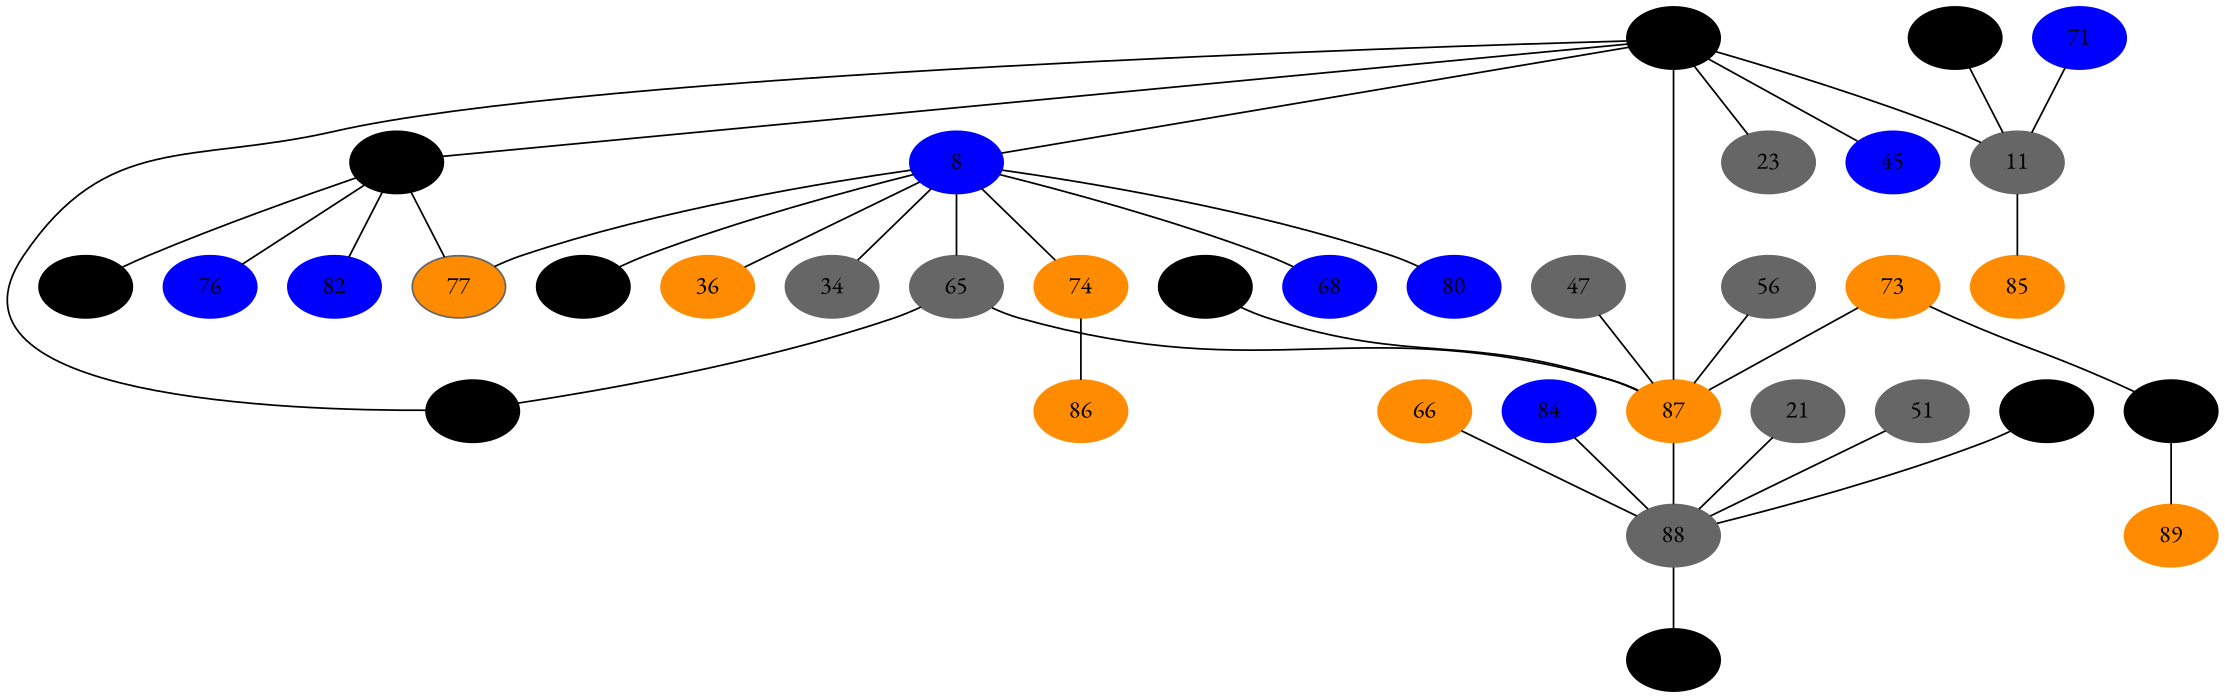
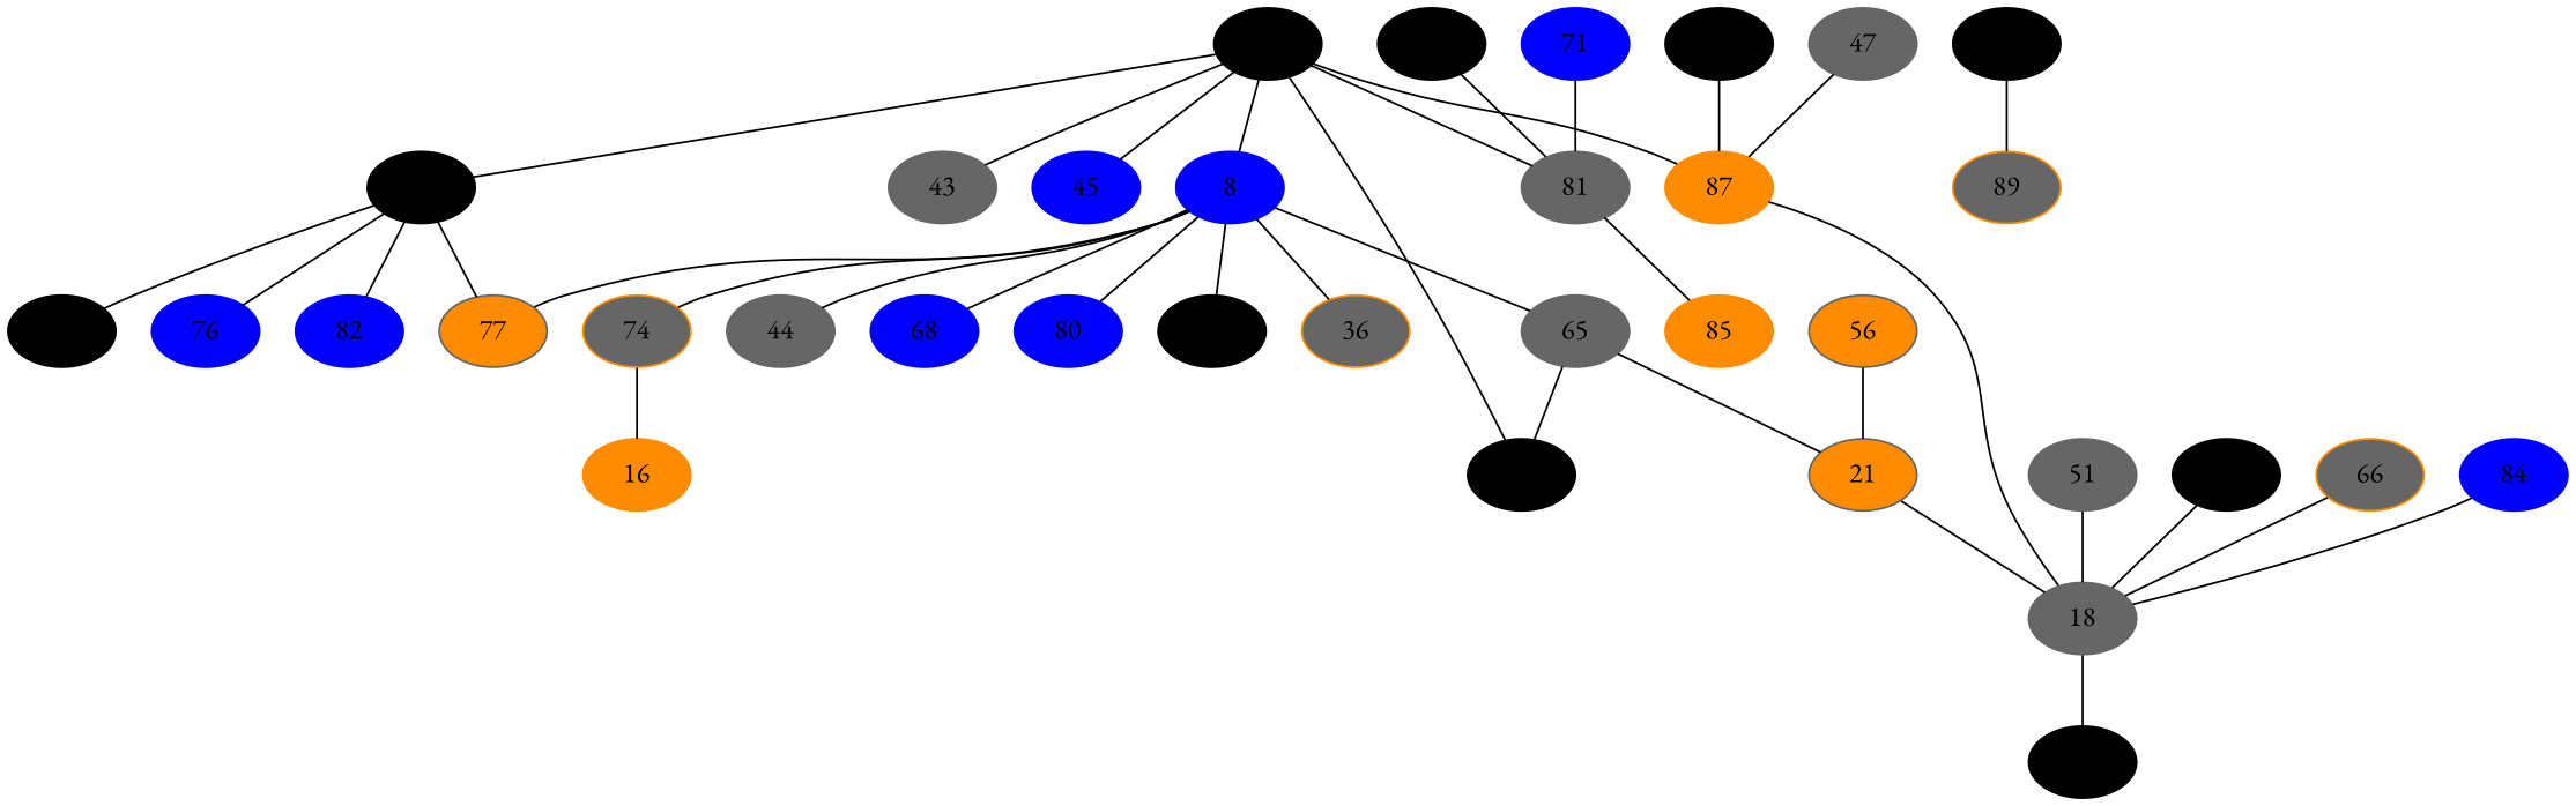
  graph {
    fontname="EB Garamond"
    node [color=gray40 fontname="EB Garamond" style=filled]
    edge [fontname="EB Garamond"]
    8 [color=blue super="+5"]
    n2 [label=65 super="+24"]
-   36 [color=darkorange]
-   44 [label=34]
+   36 [color=darkorange fillcolor=gray40]
+   44
    68 [color=blue]
-   74 [color=darkorange super="+34"]
+   74 [color=darkorange super="+34" fillcolor=gray40]
    77 [fillcolor=darkorange super="+16"]
    80 [color=blue]
    83 [color=black super="+40+60"]
    3 [color=black]
    22 [color=black super="+6"]
-   23
+   23 [label=43]
    45 [color=blue]
    79 [color=black super="+35"]
-   81 [super="+65" label=11]
+   81 [super="+65"]
    87 [color=darkorange super="+1+2+72"]
    62 [color=black]
    76 [color=blue super="+67+69"]
    82 [color=blue]
    85 [color=darkorange]
-   88 [super="+64"]
-   86 [color=darkorange]
-   21
+   88 [super="+64" label=18]
+   86 [color=darkorange label=16]
+   21 [fillcolor=darkorange]
    47
-   56 [super="+18"]
+   56 [super="+18" fillcolor=darkorange]
    90 [color=black super="+58"]
    n27 [label=51]
    63 [color=black]
-   66 [color=darkorange super="+61"]
+   66 [color=darkorange super="+61" fillcolor=gray40]
    70 [color=black]
    71 [color=blue]
-   73 [color=darkorange super="+14+33"]
    78 [color=black]
-   89 [color=darkorange]
+   89 [color=darkorange fillcolor=gray40]
    75 [color=black]
    84 [color=blue]
    8 -- n2 [weight=2]
    8 -- 36
    8 -- 44
    8 -- 68
    8 -- 74
    8 -- 77
    8 -- 80
    8 -- 83
    n2 -- 79
-   n2 -- 87
+   n2 -- 21
    74 -- 86
    3 -- 8
    3 -- 22 [weight=2]
    3 -- 23
    3 -- 45
    3 -- 79
    3 -- 81
    3 -- 87 [weight=3]
    22 -- 77
    22 -- 62
    22 -- 76
    22 -- 82
    81 -- 85
    87 -- 88 [weight=2]
    88 -- 90
    21 -- 88
    47 -- 87
-   56 -- 87
+   56 -- 21
    n27 -- 88
    63 -- 88
    66 -- 88
    70 -- 87
    71 -- 81
-   73 -- 87
-   73 -- 78
    78 -- 89
    75 -- 81
    84 -- 88
  }
